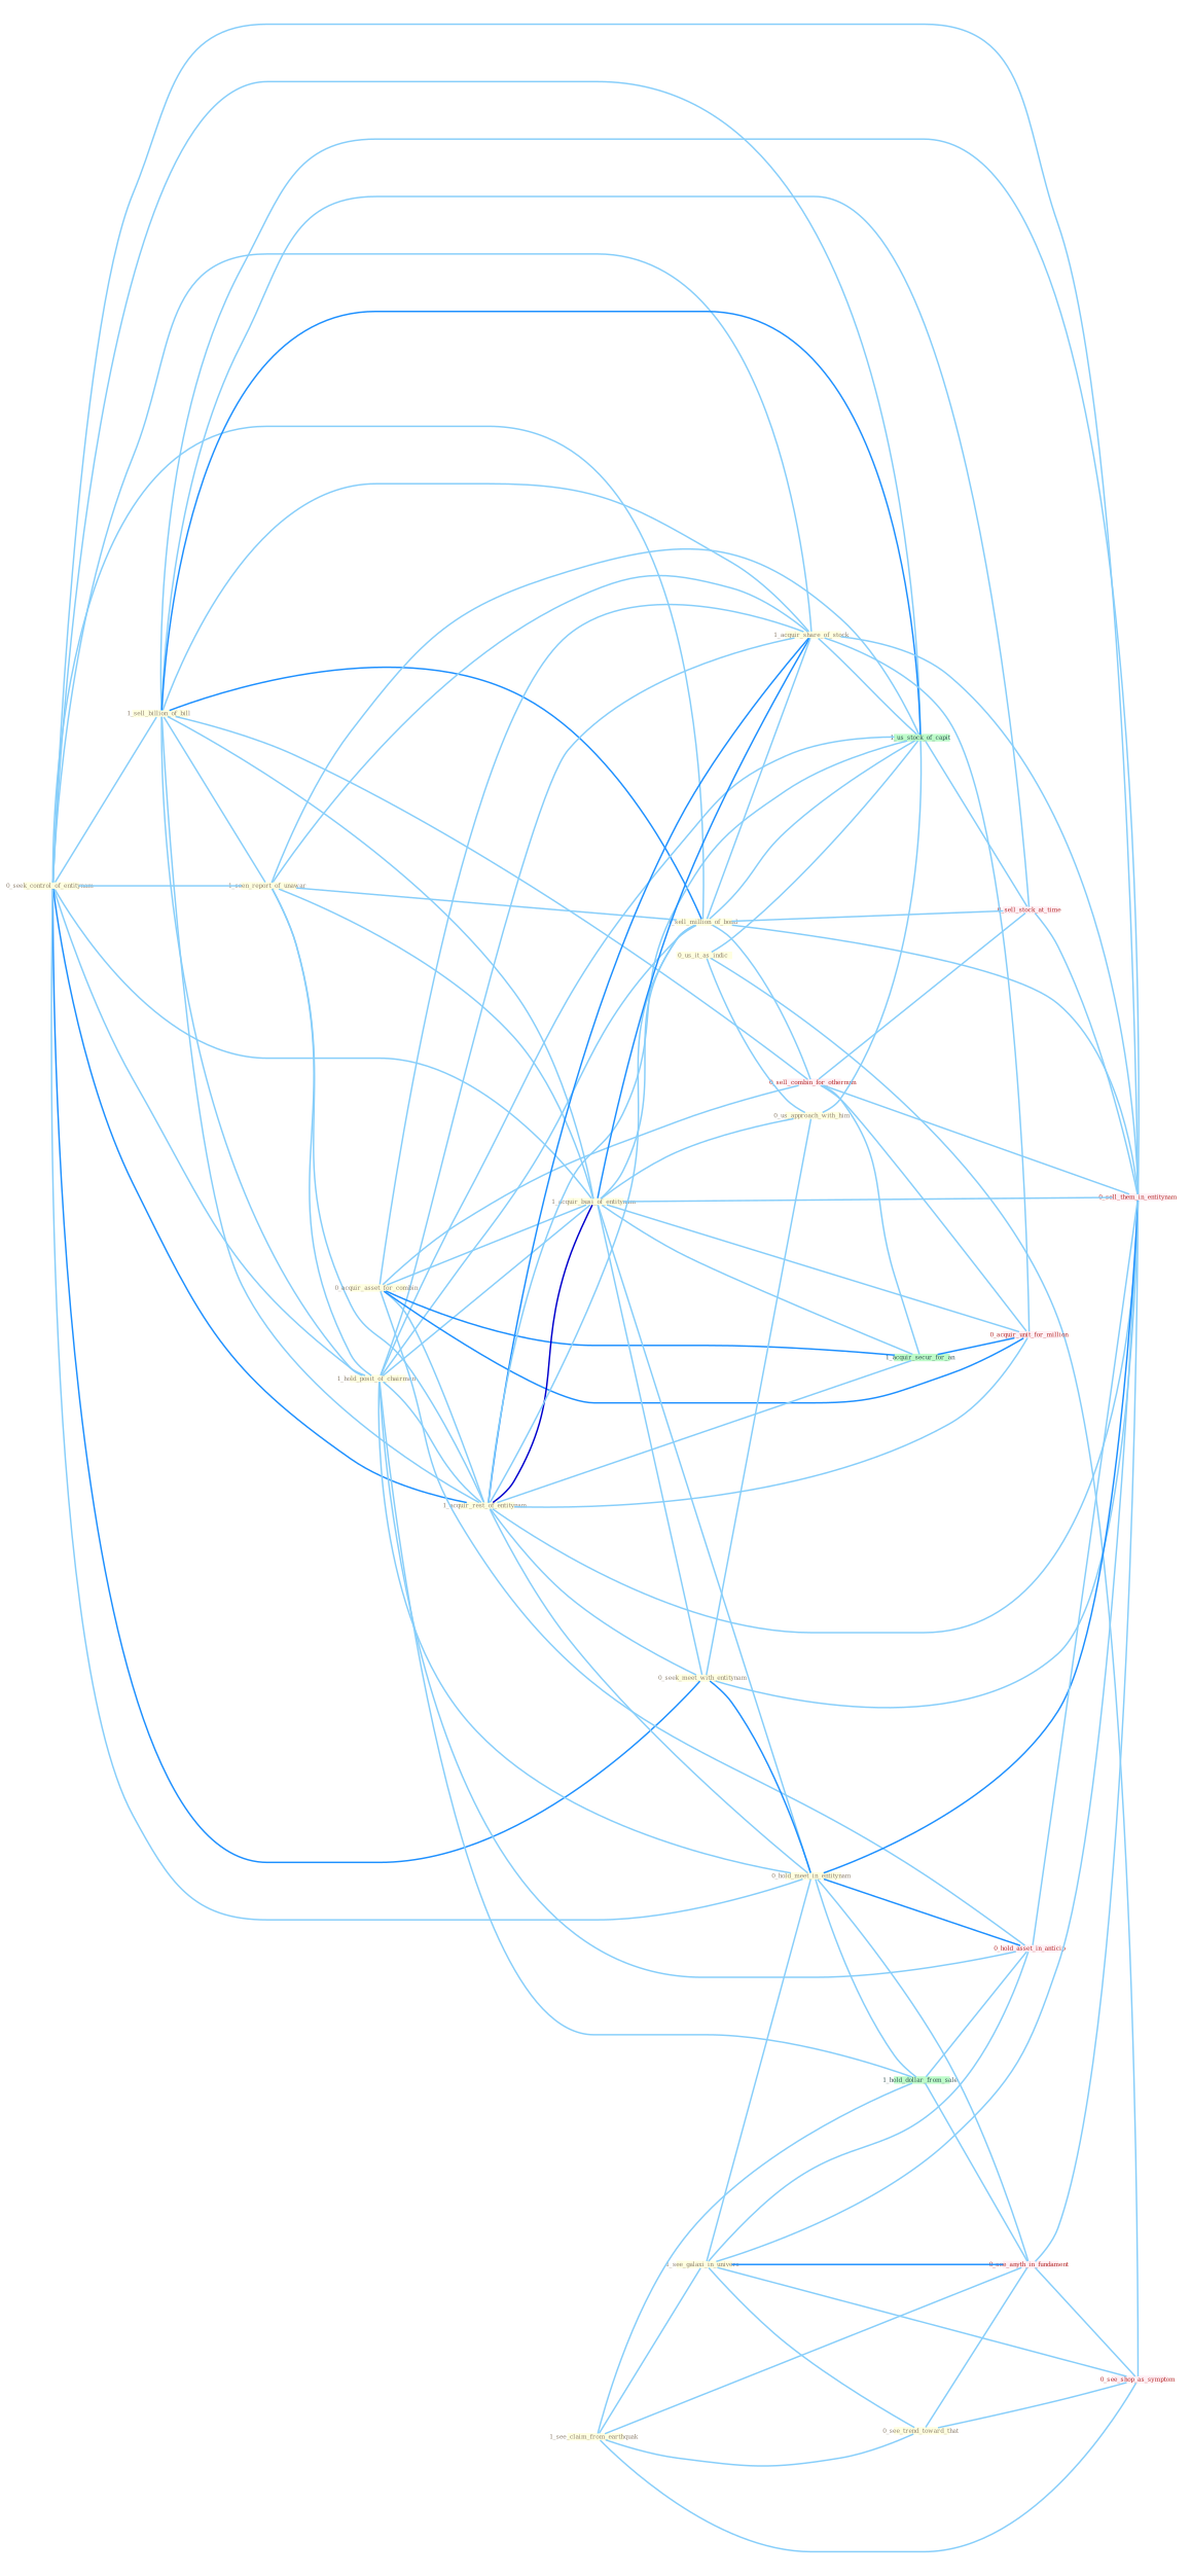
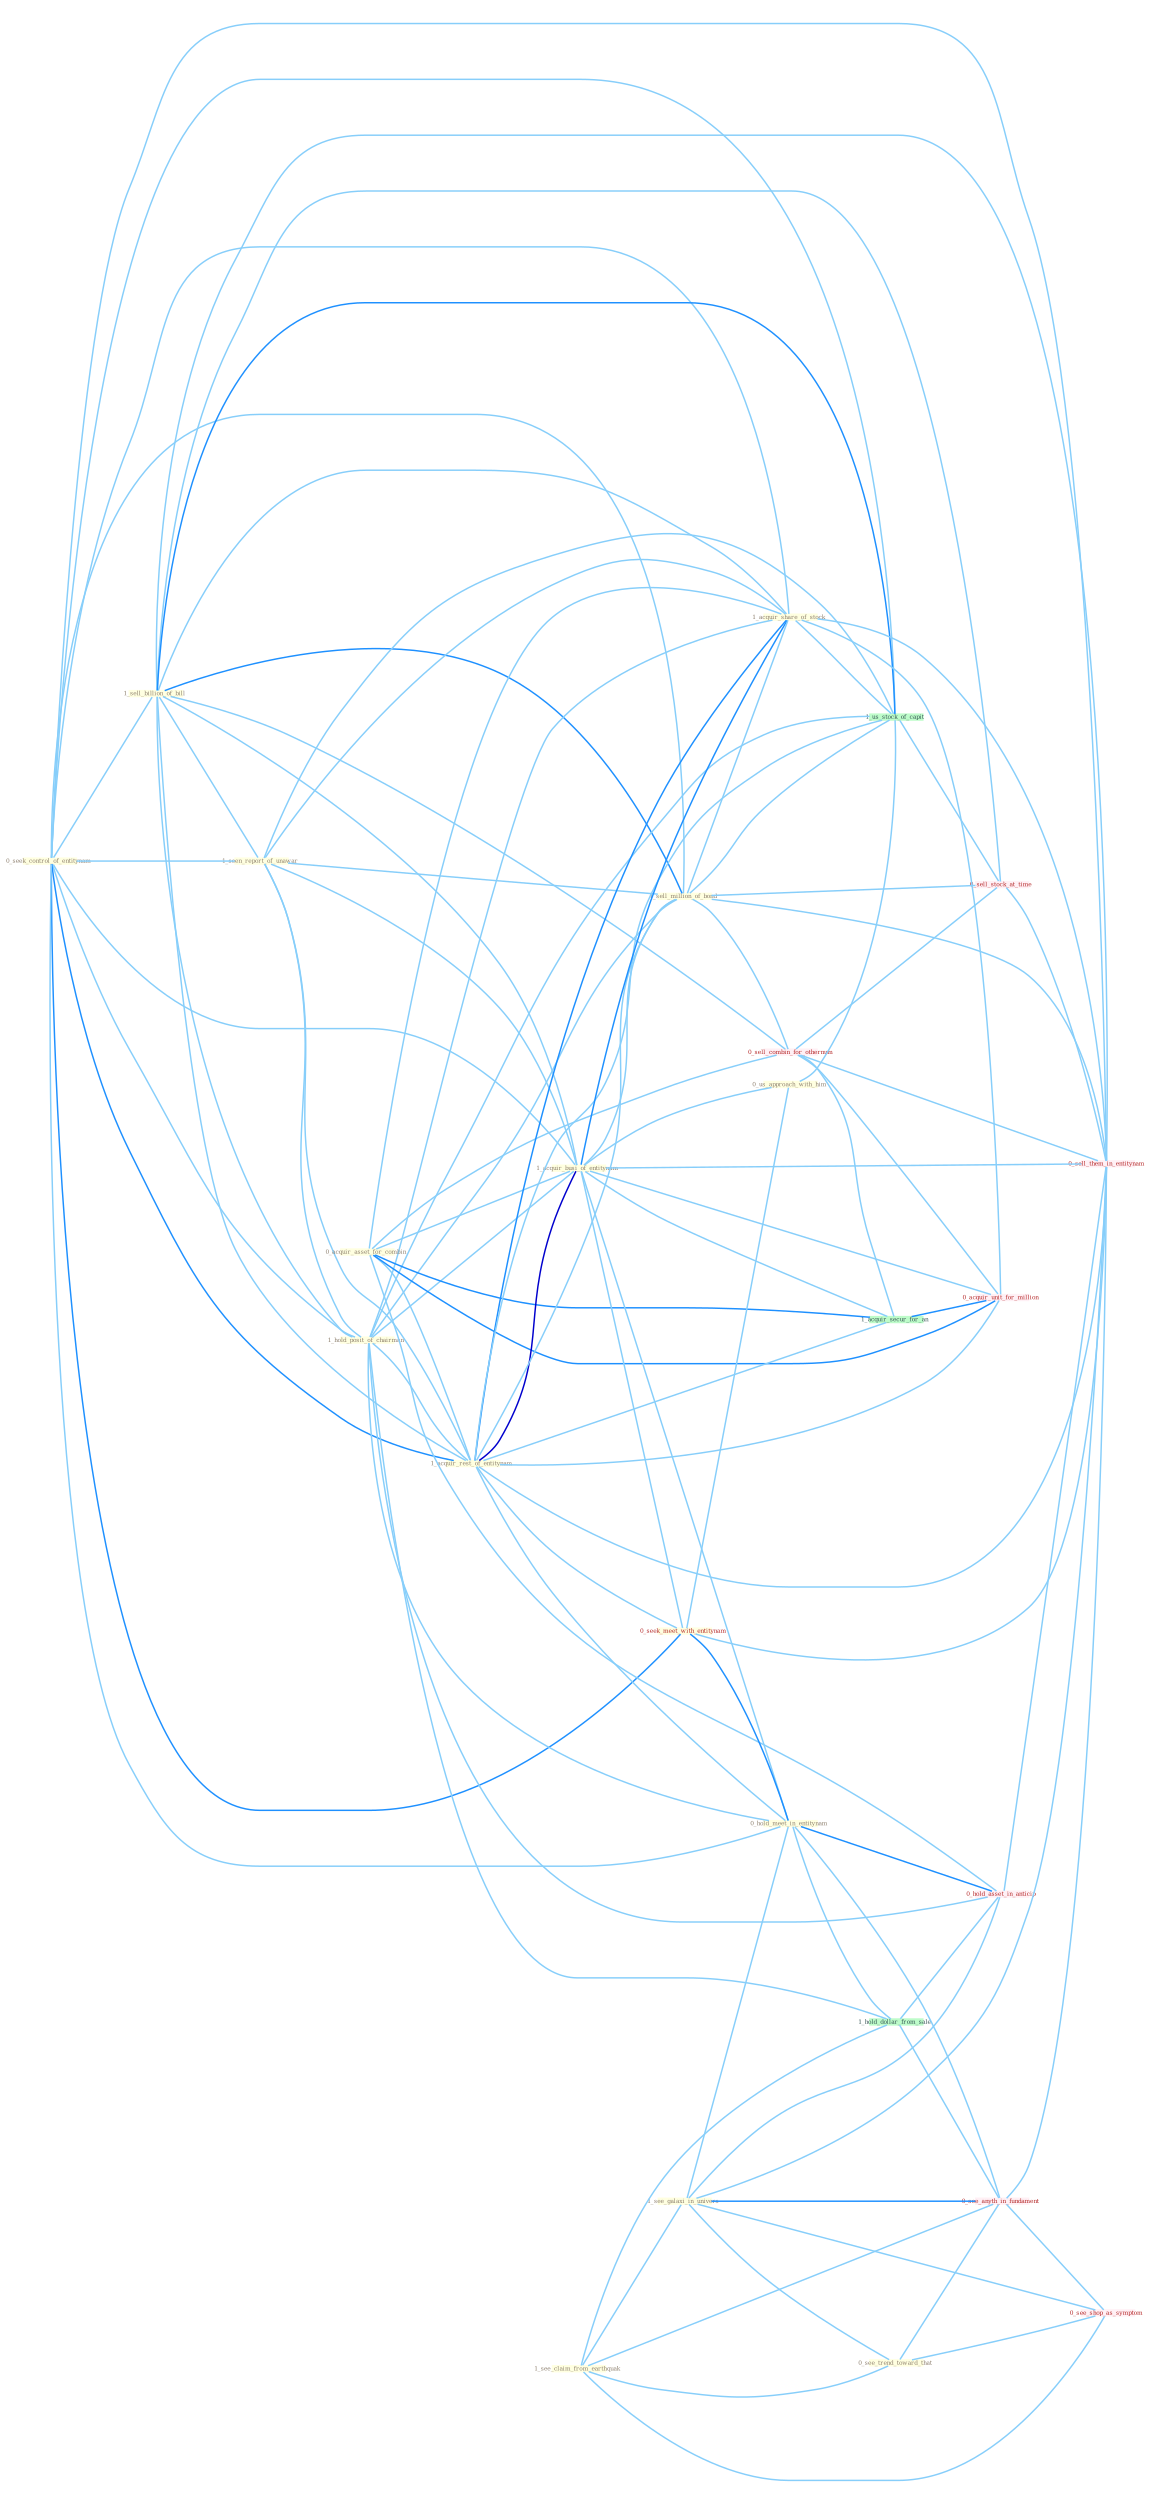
  graph {
    rankdir=LR
    node [color="#ffffe0" fixedsize=true fontcolor="#8b7d6b" fontsize=4 shape=polygon style=filled]
    edge [color="#87cefa" w=1]
    "0_seek_control_of_entitynam " [height=.06 width=.5]
    "1_see_claim_from_earthquak " [height=.06 width=.5]
    "1_sell_billion_of_bill " [height=.06 width=.5]
    "1_seen_report_of_unawar " [height=.06 width=.5]
    "1_see_galaxi_in_univers " [height=.06 width=.5]
-   "0_us_it_as_indic " [height=.06 width=.5]
    "1_hold_posit_of_chairman " [height=.06 width=.5]
    "0_see_trend_toward_that " [height=.06 width=.5]
    "0_acquir_asset_for_combin " [height=.06 width=.5]
    "1_acquir_rest_of_entitynam " [height=.06 width=.5]
    "1_acquir_busi_of_entitynam " [height=.06 width=.5]
    "1_sell_million_of_bond " [height=.06 width=.5]
-   "0_seek_meet_with_entitynam " [height=.06 width=.5]
+   "0_seek_meet_with_entitynam " [fontcolor="#b22222" height=.06 width=.5]
    "0_us_approach_with_him " [height=.06 width=.5]
    "0_hold_meet_in_entitynam " [height=.06 width=.5]
    "1_acquir_share_of_stock " [height=.06 width=.5]
    n17 [color="#fff0f5" fontcolor="#b22222" height=.06 label="0_sell_combin_for_othernum" width=.5]
    "0_hold_asset_in_anticip " [color="#fff0f5" fontcolor="#b22222" height=.06 width=.5]
    "0_sell_stock_at_time " [color="#fff0f5" fontcolor="#b22222" height=.06 width=.5]
    "0_see_anyth_in_fundament " [color="#fff0f5" fontcolor="#b22222" height=.06 width=.5]
    "0_acquir_unit_for_million " [color="#fff0f5" fontcolor="#b22222" height=.06 width=.5]
    "0_see_shop_as_symptom " [color="#fff0f5" fontcolor="#b22222" height=.06 width=.5]
    "0_sell_them_in_entitynam " [color="#fff0f5" fontcolor="#b22222" height=.06 width=.5]
    "1_us_stock_of_capit " [color="#BDFCC9" fontcolor="#2f4f4f" height=.06 width=.5]
    "1_hold_dollar_from_sale " [color="#BDFCC9" fontcolor="#2f4f4f" height=.06 width=.5]
    "1_acquir_secur_for_an " [color="#BDFCC9" fontcolor="#2f4f4f" height=.06 width=.5]
    subgraph sub_1 {
      "0_seek_control_of_entitynam "
      "1_see_claim_from_earthquak "
      "1_sell_billion_of_bill "
      "1_seen_report_of_unawar "
      "1_see_galaxi_in_univers "
-     "0_us_it_as_indic "
      "1_hold_posit_of_chairman "
      "0_see_trend_toward_that "
      "0_acquir_asset_for_combin "
      "1_acquir_rest_of_entitynam "
      "1_acquir_busi_of_entitynam "
      "1_sell_million_of_bond "
      "0_seek_meet_with_entitynam "
      "0_us_approach_with_him "
      "0_hold_meet_in_entitynam "
      "1_acquir_share_of_stock "
    }
    subgraph sub_2 {
      n17
      "0_hold_asset_in_anticip "
      "0_sell_stock_at_time "
      "0_see_anyth_in_fundament "
      "0_acquir_unit_for_million "
      "0_see_shop_as_symptom "
      "0_sell_them_in_entitynam "
    }
    "0_seek_control_of_entitynam " -- "1_sell_billion_of_bill "
    "0_seek_control_of_entitynam " -- "1_seen_report_of_unawar "
    "0_seek_control_of_entitynam " -- "1_hold_posit_of_chairman "
    "0_seek_control_of_entitynam " -- "1_acquir_rest_of_entitynam " [color="#1e90ff" w=2]
    "0_seek_control_of_entitynam " -- "1_acquir_busi_of_entitynam " [w=2]
    "0_seek_control_of_entitynam " -- "1_sell_million_of_bond "
    "0_seek_control_of_entitynam " -- "0_seek_meet_with_entitynam " [color="#1e90ff" w=2]
    "0_seek_control_of_entitynam " -- "0_hold_meet_in_entitynam "
    "0_seek_control_of_entitynam " -- "1_acquir_share_of_stock "
    "0_seek_control_of_entitynam " -- "0_sell_them_in_entitynam "
    "0_seek_control_of_entitynam " -- "1_us_stock_of_capit "
    "1_see_claim_from_earthquak " -- "1_see_galaxi_in_univers "
    "1_see_claim_from_earthquak " -- "0_see_trend_toward_that "
    "1_see_claim_from_earthquak " -- "0_see_anyth_in_fundament "
    "1_see_claim_from_earthquak " -- "0_see_shop_as_symptom "
    "1_see_claim_from_earthquak " -- "1_hold_dollar_from_sale "
    "1_sell_billion_of_bill " -- "1_seen_report_of_unawar "
    "1_sell_billion_of_bill " -- "1_hold_posit_of_chairman "
    "1_sell_billion_of_bill " -- "1_acquir_rest_of_entitynam "
    "1_sell_billion_of_bill " -- "1_acquir_busi_of_entitynam "
    "1_sell_billion_of_bill " -- "1_sell_million_of_bond " [color="#1e90ff" w=2]
    "1_sell_billion_of_bill " -- "1_acquir_share_of_stock "
    "1_sell_billion_of_bill " -- n17
    "1_sell_billion_of_bill " -- "0_sell_stock_at_time "
    "1_sell_billion_of_bill " -- "0_sell_them_in_entitynam "
    "1_sell_billion_of_bill " -- "1_us_stock_of_capit " [color="#1e90ff"]
    "1_seen_report_of_unawar " -- "1_hold_posit_of_chairman "
    "1_seen_report_of_unawar " -- "1_acquir_rest_of_entitynam "
    "1_seen_report_of_unawar " -- "1_acquir_busi_of_entitynam "
    "1_seen_report_of_unawar " -- "1_sell_million_of_bond "
    "1_seen_report_of_unawar " -- "1_acquir_share_of_stock "
    "1_seen_report_of_unawar " -- "1_us_stock_of_capit "
    "1_see_galaxi_in_univers " -- "0_see_trend_toward_that "
    "1_see_galaxi_in_univers " -- "0_hold_meet_in_entitynam "
    "1_see_galaxi_in_univers " -- "0_hold_asset_in_anticip "
    "1_see_galaxi_in_univers " -- "0_see_anyth_in_fundament " [color="#1e90ff" w=2]
    "1_see_galaxi_in_univers " -- "0_see_shop_as_symptom "
    "1_see_galaxi_in_univers " -- "0_sell_them_in_entitynam "
-   "0_us_it_as_indic " -- "0_us_approach_with_him "
-   "0_us_it_as_indic " -- "0_see_shop_as_symptom "
-   "0_us_it_as_indic " -- "1_us_stock_of_capit "
    "1_hold_posit_of_chairman " -- "1_acquir_rest_of_entitynam "
    "1_hold_posit_of_chairman " -- "1_acquir_busi_of_entitynam "
    "1_hold_posit_of_chairman " -- "1_sell_million_of_bond "
    "1_hold_posit_of_chairman " -- "0_hold_meet_in_entitynam "
    "1_hold_posit_of_chairman " -- "1_acquir_share_of_stock "
    "1_hold_posit_of_chairman " -- "0_hold_asset_in_anticip "
    "1_hold_posit_of_chairman " -- "1_us_stock_of_capit "
    "1_hold_posit_of_chairman " -- "1_hold_dollar_from_sale "
    "0_see_trend_toward_that " -- "0_see_anyth_in_fundament "
    "0_see_trend_toward_that " -- "0_see_shop_as_symptom "
    "0_acquir_asset_for_combin " -- "1_acquir_rest_of_entitynam "
    "0_acquir_asset_for_combin " -- "1_acquir_busi_of_entitynam "
    "0_acquir_asset_for_combin " -- "1_acquir_share_of_stock "
    "0_acquir_asset_for_combin " -- n17
    "0_acquir_asset_for_combin " -- "0_hold_asset_in_anticip "
    "0_acquir_asset_for_combin " -- "0_acquir_unit_for_million " [color="#1e90ff" w=2]
    "0_acquir_asset_for_combin " -- "1_acquir_secur_for_an " [color="#1e90ff" w=2]
    "1_acquir_rest_of_entitynam " -- "1_acquir_busi_of_entitynam " [color="#0000cd" w=3]
    "1_acquir_rest_of_entitynam " -- "1_sell_million_of_bond "
    "1_acquir_rest_of_entitynam " -- "0_seek_meet_with_entitynam "
    "1_acquir_rest_of_entitynam " -- "0_hold_meet_in_entitynam "
    "1_acquir_rest_of_entitynam " -- "1_acquir_share_of_stock " [color="#1e90ff" w=2]
    "1_acquir_rest_of_entitynam " -- "0_acquir_unit_for_million "
    "1_acquir_rest_of_entitynam " -- "0_sell_them_in_entitynam "
    "1_acquir_rest_of_entitynam " -- "1_us_stock_of_capit "
    "1_acquir_rest_of_entitynam " -- "1_acquir_secur_for_an "
    "1_acquir_busi_of_entitynam " -- "1_sell_million_of_bond "
    "1_acquir_busi_of_entitynam " -- "0_seek_meet_with_entitynam "
    "1_acquir_busi_of_entitynam " -- "0_us_approach_with_him "
    "1_acquir_busi_of_entitynam " -- "0_hold_meet_in_entitynam "
    "1_acquir_busi_of_entitynam " -- "1_acquir_share_of_stock " [color="#1e90ff" w=2]
    "1_acquir_busi_of_entitynam " -- "0_acquir_unit_for_million "
    "1_acquir_busi_of_entitynam " -- "0_sell_them_in_entitynam "
    "1_acquir_busi_of_entitynam " -- "1_acquir_secur_for_an "
    "1_sell_million_of_bond " -- "1_acquir_share_of_stock "
    "1_sell_million_of_bond " -- n17
    "1_sell_million_of_bond " -- "0_sell_stock_at_time "
    "1_sell_million_of_bond " -- "0_sell_them_in_entitynam "
    "1_sell_million_of_bond " -- "1_us_stock_of_capit "
    "0_seek_meet_with_entitynam " -- "0_us_approach_with_him "
    "0_seek_meet_with_entitynam " -- "0_hold_meet_in_entitynam " [color="#1e90ff" w=2]
    "0_seek_meet_with_entitynam " -- "0_sell_them_in_entitynam "
    "0_us_approach_with_him " -- "1_us_stock_of_capit "
    "0_hold_meet_in_entitynam " -- "0_hold_asset_in_anticip " [color="#1e90ff" w=2]
    "0_hold_meet_in_entitynam " -- "0_see_anyth_in_fundament "
-   "0_hold_meet_in_entitynam " -- "0_sell_them_in_entitynam " [color="#1e90ff" w=2]
    "0_hold_meet_in_entitynam " -- "1_hold_dollar_from_sale "
    "1_acquir_share_of_stock " -- "0_acquir_unit_for_million "
    "1_acquir_share_of_stock " -- "0_sell_them_in_entitynam "
    "1_acquir_share_of_stock " -- "1_us_stock_of_capit "
    n17 -- "0_sell_stock_at_time "
    n17 -- "0_acquir_unit_for_million "
    n17 -- "0_sell_them_in_entitynam "
    n17 -- "1_acquir_secur_for_an "
    "0_hold_asset_in_anticip " -- "0_sell_them_in_entitynam "
    "0_sell_stock_at_time " -- "0_sell_them_in_entitynam "
    "0_see_anyth_in_fundament " -- "0_see_shop_as_symptom "
    "0_see_anyth_in_fundament " -- "0_sell_them_in_entitynam "
    "1_us_stock_of_capit " -- "0_sell_stock_at_time "
    "1_hold_dollar_from_sale " -- "0_hold_asset_in_anticip "
    "1_hold_dollar_from_sale " -- "0_see_anyth_in_fundament "
    "1_acquir_secur_for_an " -- "0_acquir_unit_for_million " [color="#1e90ff" w=2]
  }
